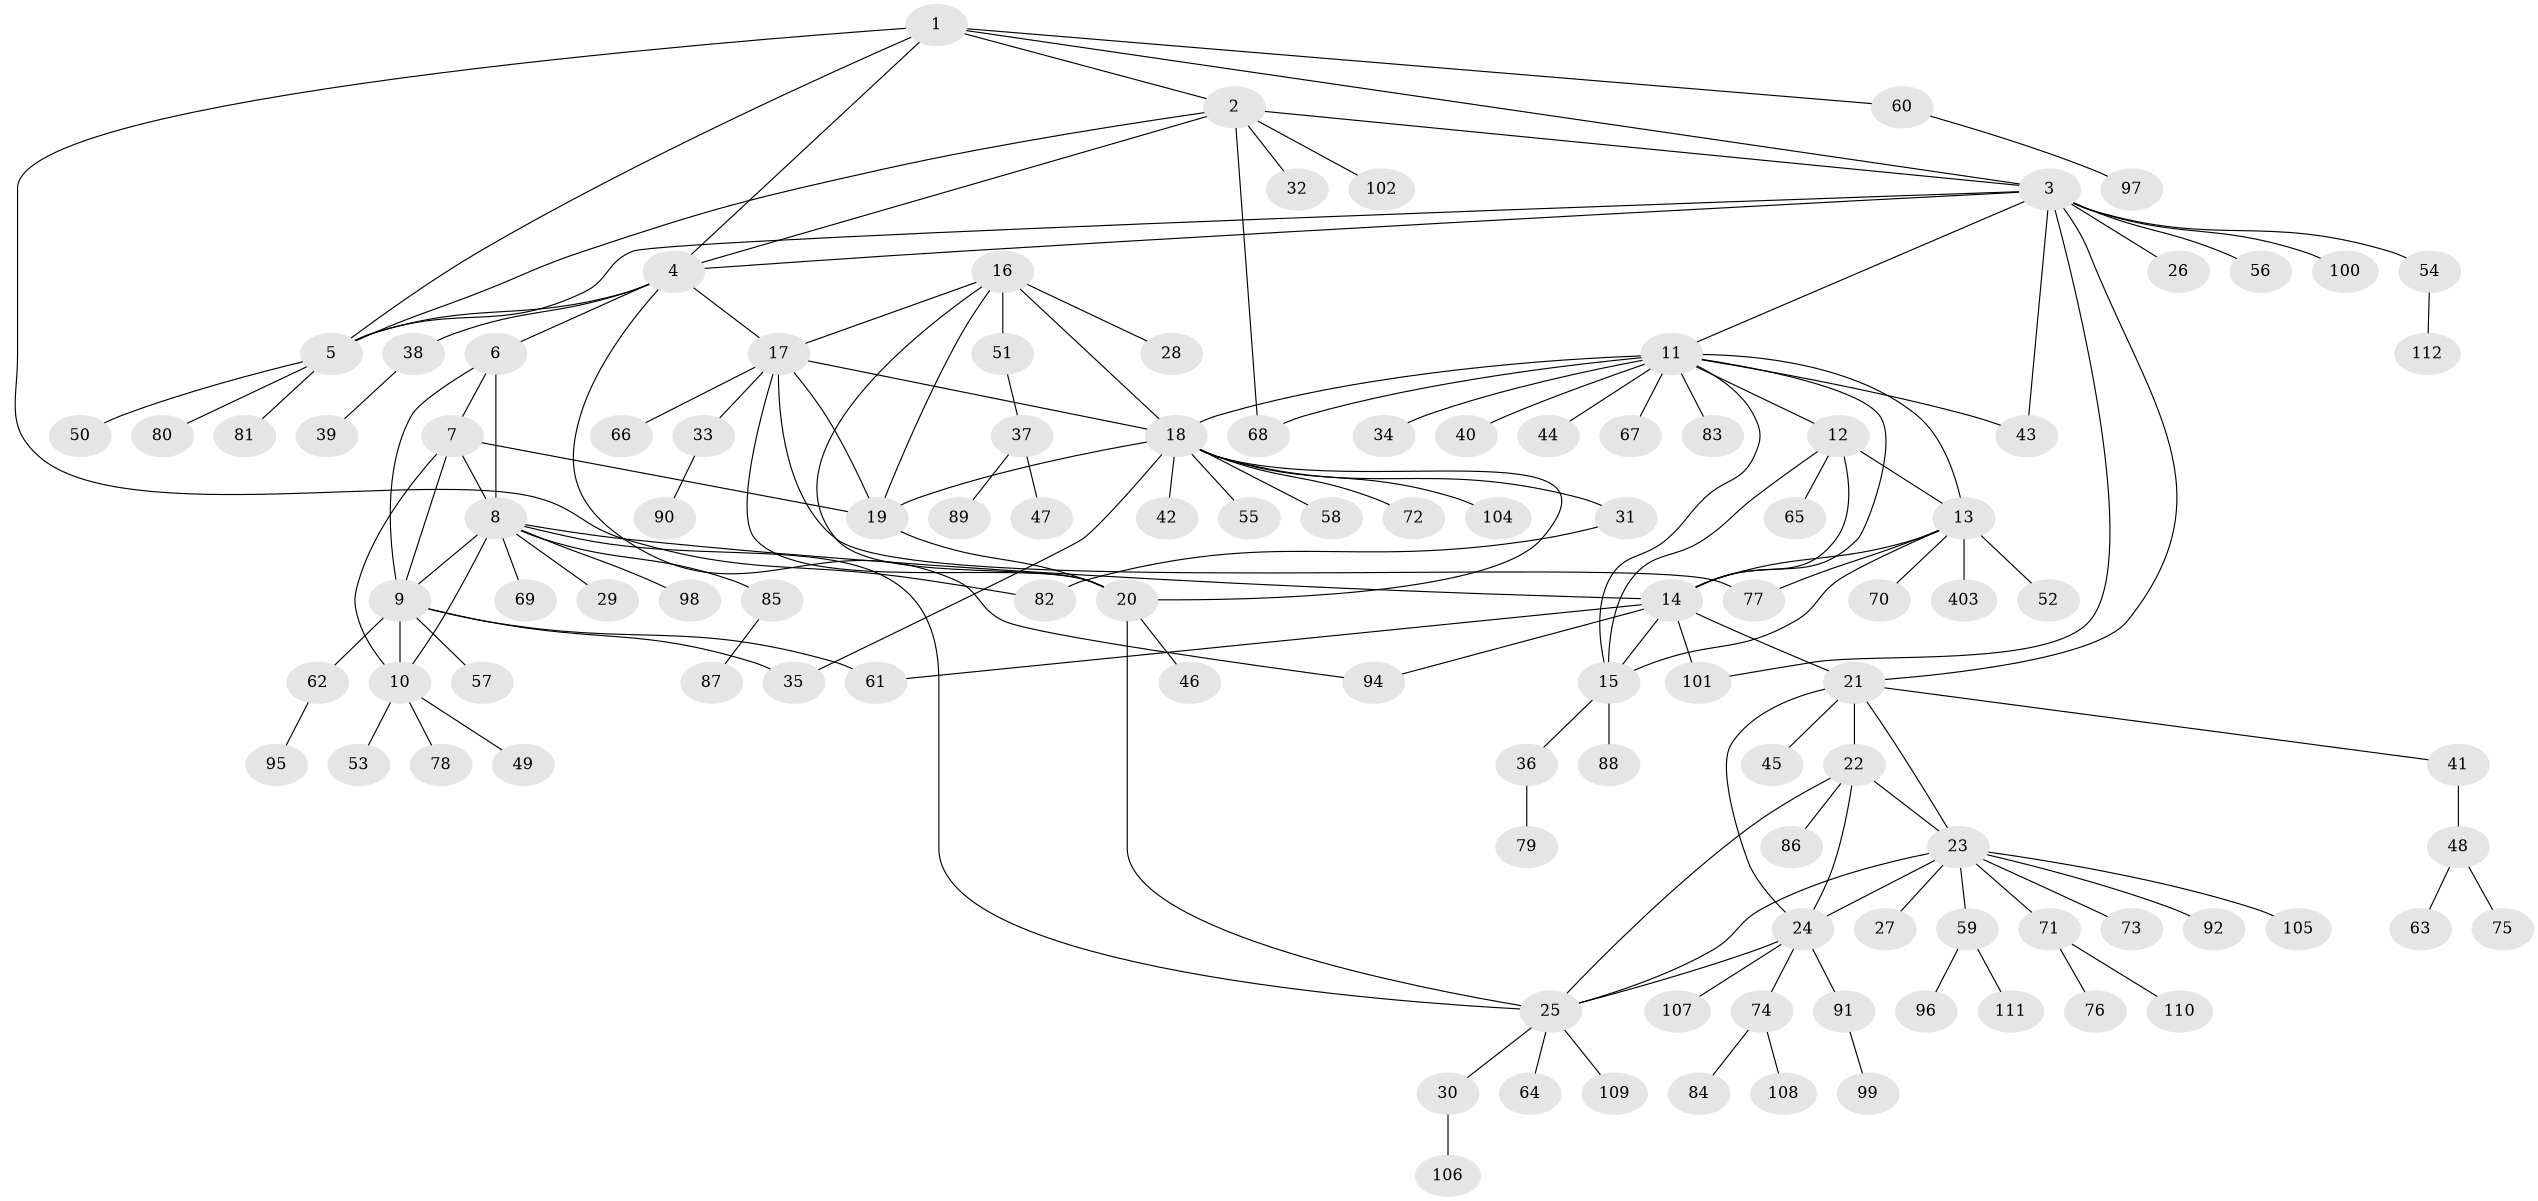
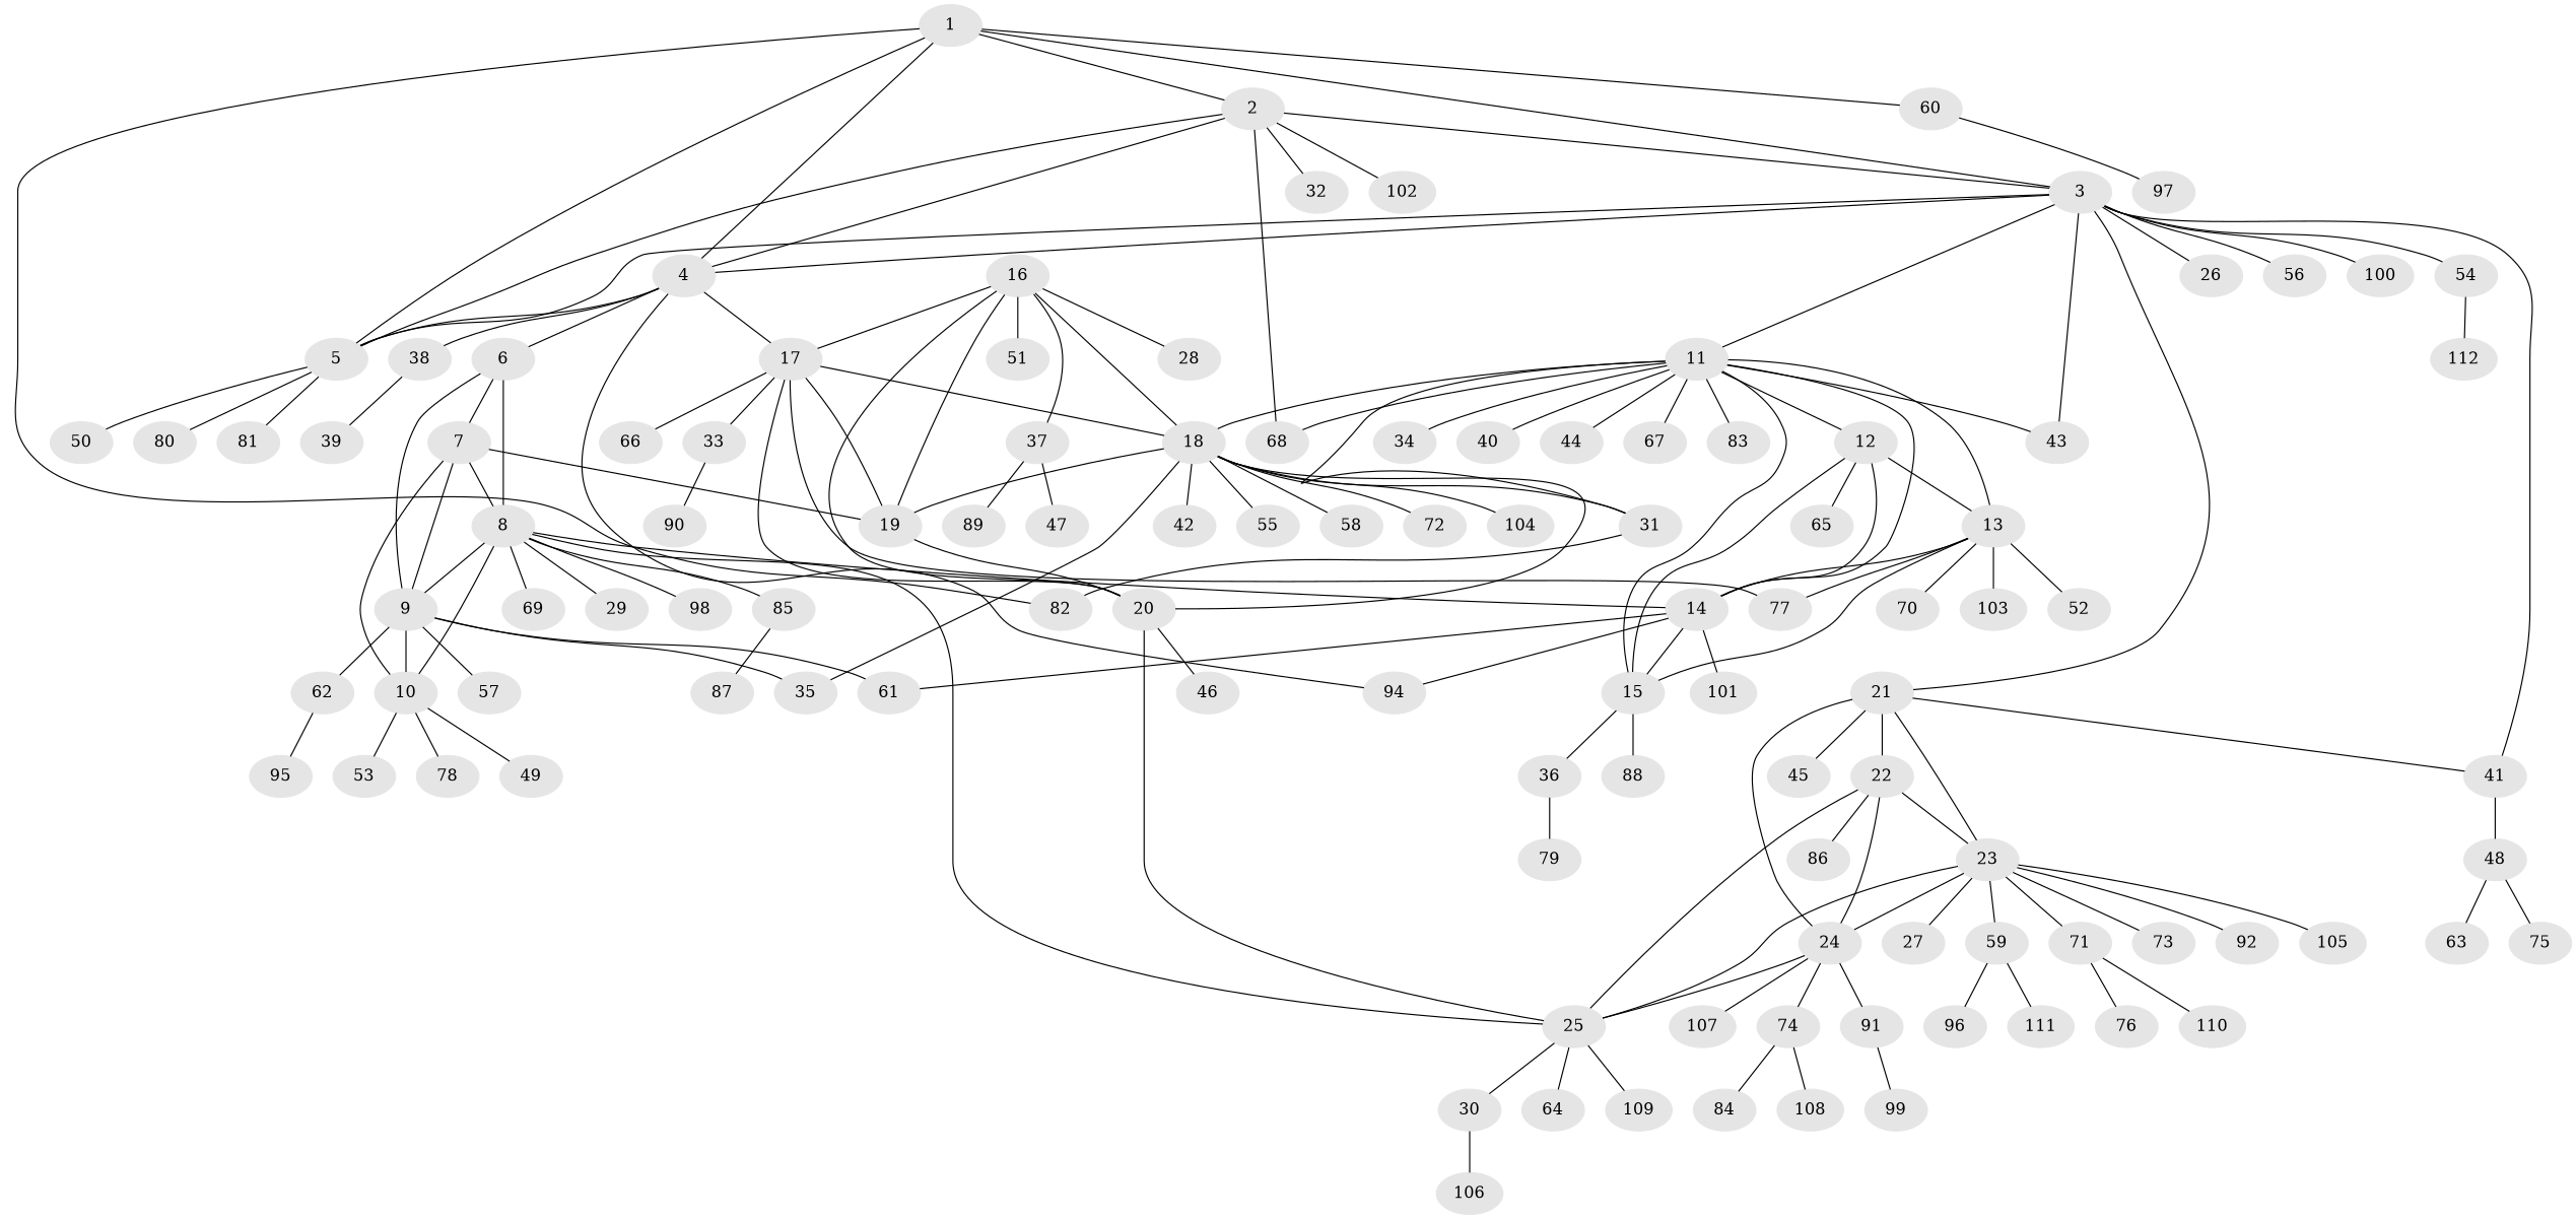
  graph {
    node [color=gray90 style=filled]
    1
    2
    3
    4
    5
    60
    82
    32
    68
    102
    11
    21
    26
    43
    54
    56
    100
    101
    6
    17
    38
    94
    50
    80
    81
    97
    14
    12
    13
    15
    18
    31
    34
    40
    44
    67
    83
    22
    23
    24
    41
    45
    112
    7
    8
    9
    19
    77
    20
    33
    66
    39
    10
    25
    29
    69
    85
    98
    35
    57
    61
    62
    49
    53
    78
    30
    64
    109
    87
    95
    65
    52
    70
-   103 [label=403]
+   103
    36
    88
    42
    55
    58
    72
    104
    79
    16
    28
    37
    51
    46
    47
    89
    90
    86
    27
    59
    71
    73
    92
    105
    74
    91
    107
    48
    96
    111
    76
    110
    84
    108
    99
    106
    63
    75
    1 -- 2
    1 -- 3
    1 -- 4
    1 -- 5
    1 -- 60
    1 -- 82
    2 -- 3
    2 -- 4
    2 -- 5
    2 -- 32
    2 -- 68
    2 -- 102
    3 -- 4
    3 -- 5
    3 -- 11
    3 -- 21
    3 -- 26
    3 -- 43
    3 -- 54
    3 -- 56
    3 -- 100
-   3 -- 101
+   3 -- 41
    4 -- 5
    4 -- 6
    4 -- 17
    4 -- 38
    4 -- 94
    5 -- 50
    5 -- 80
    5 -- 81
    60 -- 97
    11 -- 68
    11 -- 43
    11 -- 14
    11 -- 12
    11 -- 13
    11 -- 15
    11 -- 18
+   11 -- 31
    11 -- 34
    11 -- 40
    11 -- 44
    11 -- 67
    11 -- 83
    21 -- 22
    21 -- 23
    21 -- 24
    21 -- 41
    21 -- 45
    54 -- 112
    6 -- 7
    6 -- 8
    6 -- 9
    17 -- 18
    17 -- 19
    17 -- 77
    17 -- 20
    17 -- 33
    17 -- 66
    38 -- 39
-   14 -- 21
    14 -- 101
    14 -- 94
    14 -- 15
    14 -- 61
    12 -- 14
    12 -- 13
    12 -- 15
    12 -- 65
    13 -- 14
    13 -- 15
    13 -- 77
    13 -- 52
    13 -- 70
    13 -- 103
    15 -- 36
    15 -- 88
    18 -- 31
    18 -- 19
    18 -- 20
    18 -- 35
    18 -- 42
    18 -- 55
    18 -- 58
    18 -- 72
    18 -- 104
    31 -- 82
    22 -- 23
    22 -- 24
    22 -- 25
    22 -- 86
    23 -- 24
    23 -- 25
    23 -- 27
    23 -- 59
    23 -- 71
    23 -- 73
    23 -- 92
    23 -- 105
    24 -- 25
    24 -- 74
    24 -- 91
    24 -- 107
    41 -- 48
    7 -- 8
    7 -- 9
    7 -- 19
    7 -- 10
    8 -- 14
    8 -- 9
    8 -- 10
    8 -- 25
    8 -- 29
    8 -- 69
    8 -- 85
    8 -- 98
    9 -- 10
    9 -- 35
    9 -- 57
    9 -- 61
    9 -- 62
    19 -- 20
    20 -- 25
    20 -- 46
    33 -- 90
    10 -- 49
    10 -- 53
    10 -- 78
    25 -- 30
    25 -- 64
    25 -- 109
    85 -- 87
    62 -- 95
    30 -- 106
    36 -- 79
    16 -- 17
    16 -- 18
    16 -- 19
    16 -- 20
    16 -- 28
-   51 -- 37
+   16 -- 37
    16 -- 51
    37 -- 47
    37 -- 89
    59 -- 96
    59 -- 111
    71 -- 76
    71 -- 110
    74 -- 84
    74 -- 108
    91 -- 99
    48 -- 63
    48 -- 75
  }
